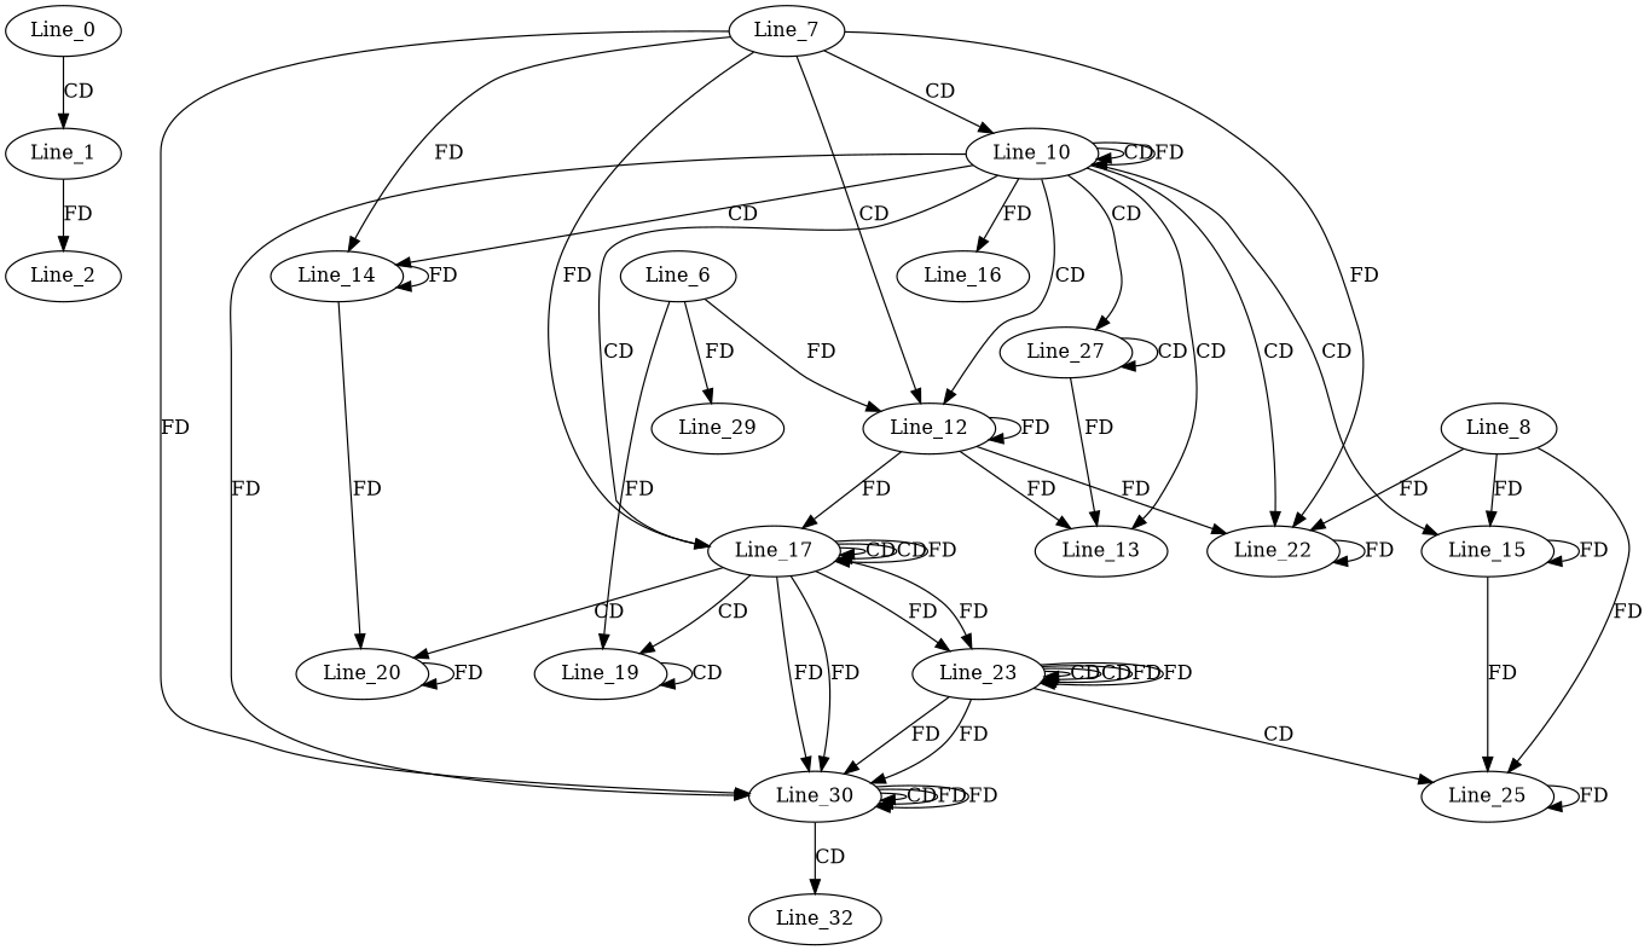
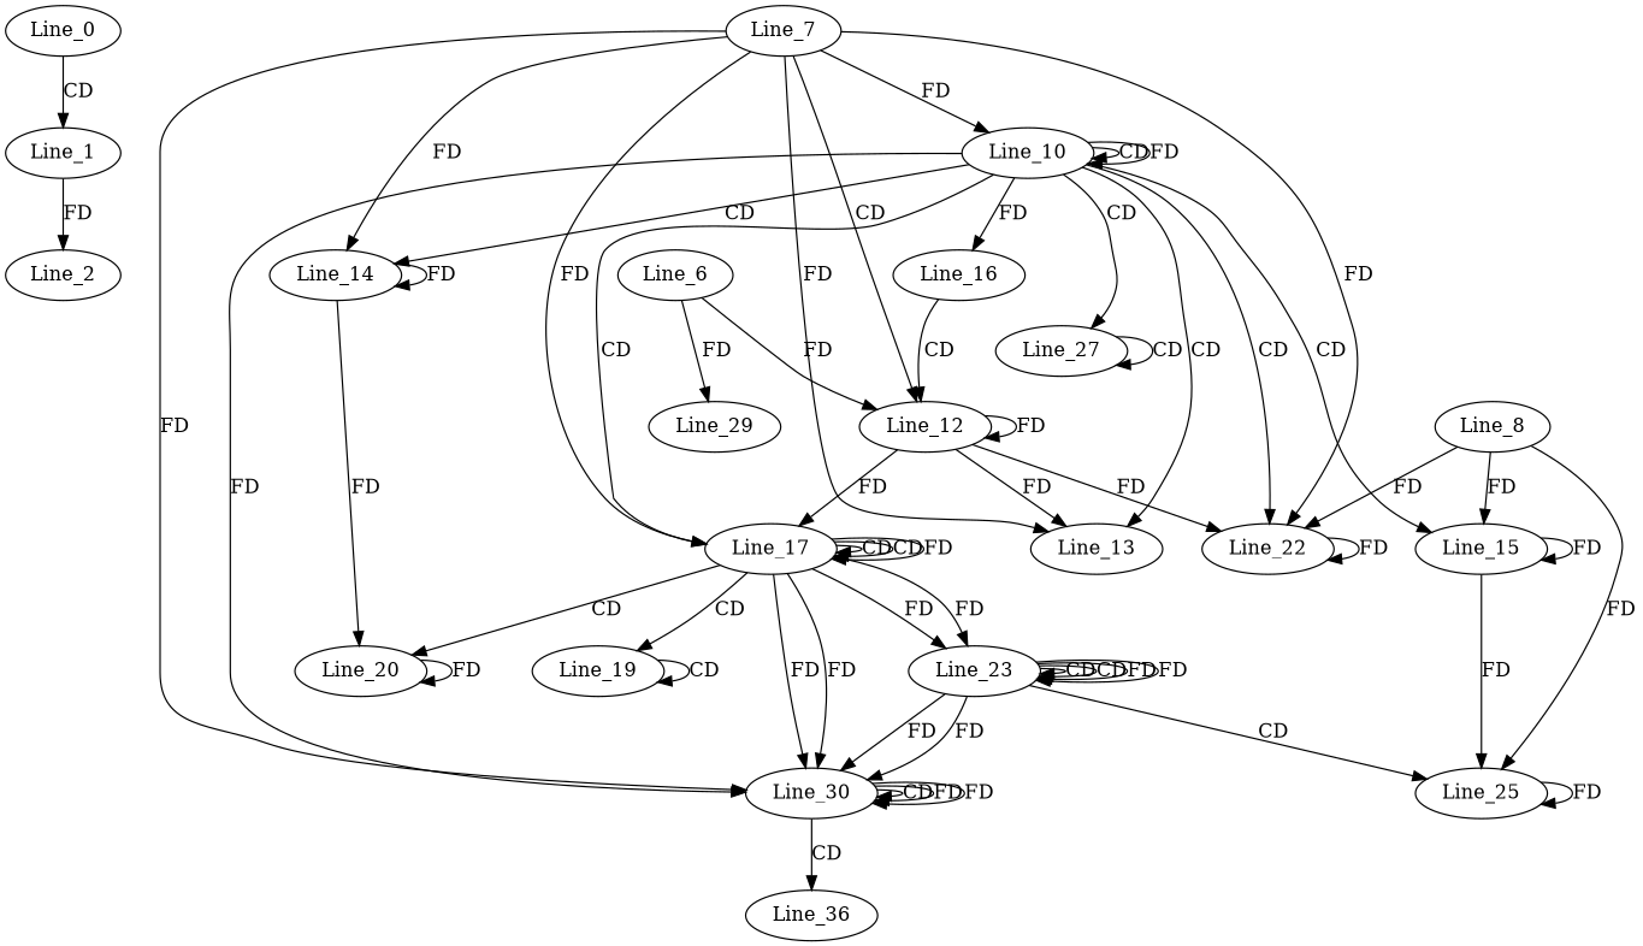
  digraph {
    fontname="DejaVu Serif"
    node [fontname="DejaVu Serif"]
    edge [fontname="DejaVu Serif"]
    Line_0
    Line_1
    Line_2
    Line_10
    Line_12
    Line_13
    Line_14
    Line_15
    Line_16
    Line_17
    Line_22
    Line_27
    Line_30
    Line_20
    Line_25
    Line_19
    Line_23
-   Line_32
+   Line_32 [label=Line_36]
    Line_7
    Line_6
    Line_29
    Line_8
    Line_0 -> Line_1 [label=CD]
    Line_1 -> Line_2 [label=FD]
    Line_10 -> Line_10 [label=CD]
    Line_10 -> Line_10 [label=FD]
-   Line_10 -> Line_12 [label=CD]
+   Line_16 -> Line_12 [label=CD]
    Line_10 -> Line_13 [label=CD]
    Line_10 -> Line_14 [label=CD]
    Line_10 -> Line_15 [label=CD]
    Line_10 -> Line_16 [label=FD]
    Line_10 -> Line_17 [label=CD]
    Line_10 -> Line_22 [label=CD]
    Line_10 -> Line_27 [label=CD]
    Line_10 -> Line_30 [label=FD]
    Line_12 -> Line_12 [label=FD]
    Line_12 -> Line_13 [label=FD]
    Line_12 -> Line_17 [label=FD]
    Line_12 -> Line_22 [label=FD]
    Line_14 -> Line_14 [label=FD]
    Line_14 -> Line_20 [label=FD]
    Line_15 -> Line_15 [label=FD]
    Line_15 -> Line_25 [label=FD]
    Line_17 -> Line_17 [label=CD]
    Line_17 -> Line_17 [label=CD]
    Line_17 -> Line_17 [label=FD]
    Line_17 -> Line_30 [label=FD]
    Line_17 -> Line_30 [label=FD]
    Line_17 -> Line_20 [label=CD]
    Line_17 -> Line_19 [label=CD]
    Line_17 -> Line_23 [label=FD]
    Line_17 -> Line_23 [label=FD]
    Line_22 -> Line_22 [label=FD]
    Line_27 -> Line_27 [label=CD]
    Line_30 -> Line_30 [label=CD]
    Line_30 -> Line_30 [label=FD]
    Line_30 -> Line_30 [label=FD]
    Line_30 -> Line_32 [label=CD]
    Line_20 -> Line_20 [label=FD]
    Line_25 -> Line_25 [label=FD]
    Line_19 -> Line_19 [label=CD]
    Line_23 -> Line_30 [label=FD]
    Line_23 -> Line_30 [label=FD]
    Line_23 -> Line_25 [label=CD]
    Line_23 -> Line_23 [label=CD]
    Line_23 -> Line_23 [label=CD]
    Line_23 -> Line_23 [label=FD]
    Line_23 -> Line_23 [label=FD]
-   Line_7 -> Line_10 [label=CD]
+   Line_7 -> Line_10 [label=FD]
    Line_7 -> Line_12 [label=CD]
-   Line_27 -> Line_13 [label=FD]
+   Line_7 -> Line_13 [label=FD]
    Line_7 -> Line_14 [label=FD]
    Line_7 -> Line_17 [label=FD]
    Line_7 -> Line_22 [label=FD]
    Line_7 -> Line_30 [label=FD]
    Line_6 -> Line_12 [label=FD]
-   Line_6 -> Line_19 [label=FD]
    Line_6 -> Line_29 [label=FD]
    Line_8 -> Line_15 [label=FD]
    Line_8 -> Line_22 [label=FD]
    Line_8 -> Line_25 [label=FD]
  }
